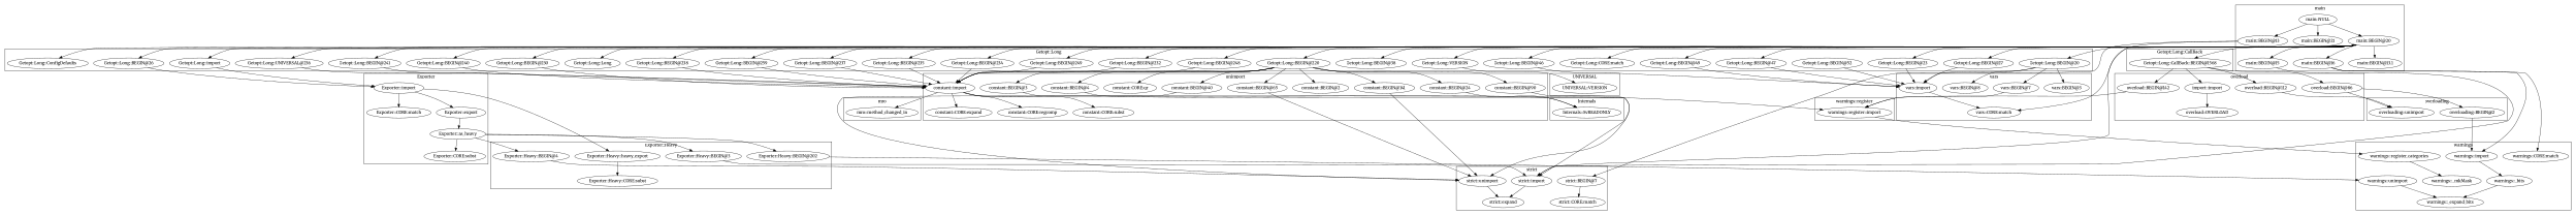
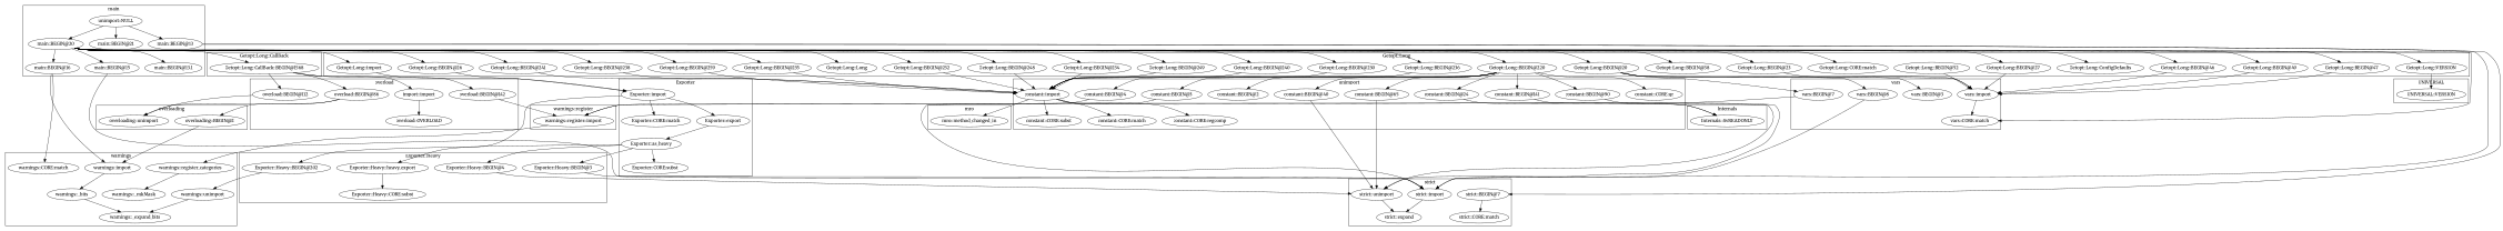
  digraph {
    fontname=Merriweather
    node [fontname=Merriweather]
    edge [fontname=Merriweather]
    "main::BEGIN@13"
    "main::BEGIN@16"
-   "main::NULL"
+   "main::NULL" [label="unimport::NULL"]
    "main::BEGIN@21"
    "main::BEGIN@20"
    "main::BEGIN@15"
    "main::BEGIN@13.1"
    "overload::BEGIN@142"
    n9 [label="overload::BEGIN@86"]
    n10 [label="import::import"]
    "overload::OVERLOAD"
    "overload::BEGIN@112"
    "Exporter::Heavy::BEGIN@202"
    "Exporter::Heavy::CORE:subst"
    "Exporter::Heavy::BEGIN@4"
    "Exporter::Heavy::heavy_export"
    "Exporter::Heavy::BEGIN@3"
    "constant::CORE:subst"
-   "constant::CORE:match" [label="constant::CORE:expand"]
+   "constant::CORE:match"
    "constant::CORE:qr"
    "constant::BEGIN@141"
    "constant::BEGIN@90"
    "constant::BEGIN@4"
    "constant::BEGIN@24"
    "constant::BEGIN@3"
    "constant::CORE:regcomp"
    "constant::BEGIN@2"
    "constant::BEGIN@40"
    "constant::import"
    "constant::BEGIN@65"
    "warnings::_expand_bits"
    "warnings::unimport"
    "warnings::_mkMask"
    "warnings::import"
    "warnings::_bits"
    "warnings::register_categories"
    "warnings::CORE:match"
    "UNIVERSAL::VERSION"
    "overloading::unimport"
    "overloading::BEGIN@2"
    "Internals::SvREADONLY"
    "strict::import"
    "strict::BEGIN@7"
    n44 [label="strict::expand"]
    "strict::unimport"
    "strict::CORE:match"
    "Getopt::Long::CallBack::BEGIN@1568"
    "warnings::register::import"
    "Getopt::Long::BEGIN@234"
    "Getopt::Long::ConfigDefaults"
    "Getopt::Long::BEGIN@248"
    "Getopt::Long::CORE:match"
    "Getopt::Long::BEGIN@232"
    "Getopt::Long::BEGIN@235"
    "Getopt::Long::BEGIN@38"
-   "Getopt::Long::BEGIN@237"
    "Getopt::Long::import"
    "Getopt::Long::BEGIN@259"
    "Getopt::Long::BEGIN@220"
    "Getopt::Long::BEGIN@47"
    "Getopt::Long::BEGIN@26"
-   "Getopt::Long::BEGIN@236" [label="Getopt::Long::UNIVERSAL@236"]
+   "Getopt::Long::BEGIN@236"
    "Getopt::Long::BEGIN@49"
    "Getopt::Long::BEGIN@240"
    "Getopt::Long::BEGIN@46"
    n66 [label="Getopt::Long::Long"]
    "Getopt::Long::BEGIN@27"
    "Getopt::Long::BEGIN@23"
    "Getopt::Long::BEGIN@238"
    "Getopt::Long::VERSION"
    "Getopt::Long::BEGIN@230"
    "Getopt::Long::BEGIN@20"
    "Getopt::Long::BEGIN@241"
    "Getopt::Long::BEGIN@249"
    "Getopt::Long::BEGIN@52"
    "mro::method_changed_in"
    "Exporter::CORE:subst"
    "Exporter::import"
    "Exporter::as_heavy"
    "Exporter::CORE:match"
    "Exporter::export"
    "vars::BEGIN@7"
    "vars::import"
    "vars::CORE:match"
    "vars::BEGIN@3"
    "vars::BEGIN@8"
    subgraph cluster_1 {
      label=main
      "main::BEGIN@13"
      "main::BEGIN@16"
      "main::NULL"
      "main::BEGIN@21"
      "main::BEGIN@20"
      "main::BEGIN@15"
      "main::BEGIN@13.1"
    }
    subgraph cluster_2 {
      label=overload
      "overload::BEGIN@142"
      n9
      n10
      "overload::OVERLOAD"
      "overload::BEGIN@112"
    }
    subgraph cluster_3 {
      label="Exporter::Heavy"
      "Exporter::Heavy::BEGIN@202"
      "Exporter::Heavy::CORE:subst"
      "Exporter::Heavy::BEGIN@4"
      "Exporter::Heavy::heavy_export"
      "Exporter::Heavy::BEGIN@3"
    }
    subgraph cluster_4 {
      label=unimport
      "constant::CORE:subst"
      "constant::CORE:match"
      "constant::CORE:qr"
      "constant::BEGIN@141"
      "constant::BEGIN@90"
      "constant::BEGIN@4"
      "constant::BEGIN@24"
      "constant::BEGIN@3"
      "constant::CORE:regcomp"
      "constant::BEGIN@2"
      "constant::BEGIN@40"
      "constant::import"
      "constant::BEGIN@65"
    }
    subgraph cluster_5 {
      label=warnings
      "warnings::_expand_bits"
      "warnings::unimport"
      "warnings::_mkMask"
      "warnings::import"
      "warnings::_bits"
      "warnings::register_categories"
      "warnings::CORE:match"
    }
    subgraph cluster_6 {
      label=UNIVERSAL
      "UNIVERSAL::VERSION"
    }
    subgraph cluster_7 {
      label=overloading
      "overloading::unimport"
      "overloading::BEGIN@2"
    }
    subgraph cluster_8 {
      label=Internals
      "Internals::SvREADONLY"
    }
    subgraph cluster_9 {
      label="strict"
      "strict::import"
      "strict::BEGIN@7"
      n44
      "strict::unimport"
      "strict::CORE:match"
    }
    subgraph cluster_10 {
      label="Getopt::Long::CallBack"
      "Getopt::Long::CallBack::BEGIN@1568"
    }
    subgraph cluster_11 {
      label="warnings::register"
      "warnings::register::import"
    }
    subgraph cluster_12 {
      label="Getopt::Long"
      "Getopt::Long::BEGIN@234"
      "Getopt::Long::ConfigDefaults"
      "Getopt::Long::BEGIN@248"
      "Getopt::Long::CORE:match"
      "Getopt::Long::BEGIN@232"
      "Getopt::Long::BEGIN@235"
      "Getopt::Long::BEGIN@38"
-     "Getopt::Long::BEGIN@237"
      "Getopt::Long::import"
      "Getopt::Long::BEGIN@259"
      "Getopt::Long::BEGIN@220"
      "Getopt::Long::BEGIN@47"
      "Getopt::Long::BEGIN@26"
      "Getopt::Long::BEGIN@236"
      "Getopt::Long::BEGIN@49"
      "Getopt::Long::BEGIN@240"
      "Getopt::Long::BEGIN@46"
      n66
      "Getopt::Long::BEGIN@27"
      "Getopt::Long::BEGIN@23"
      "Getopt::Long::BEGIN@238"
      "Getopt::Long::VERSION"
      "Getopt::Long::BEGIN@230"
      "Getopt::Long::BEGIN@20"
      "Getopt::Long::BEGIN@241"
      "Getopt::Long::BEGIN@249"
      "Getopt::Long::BEGIN@52"
    }
    subgraph cluster_13 {
      label=mro
      "mro::method_changed_in"
    }
    subgraph cluster_14 {
      label=Exporter
      "Exporter::CORE:subst"
      "Exporter::import"
      "Exporter::as_heavy"
      "Exporter::CORE:match"
      "Exporter::export"
    }
    subgraph cluster_15 {
      label=vars
      "vars::BEGIN@7"
      "vars::import"
      "vars::CORE:match"
      "vars::BEGIN@3"
      "vars::BEGIN@8"
    }
    "main::BEGIN@13" -> "strict::import"
    "main::BEGIN@13" -> "strict::BEGIN@7"
    "main::BEGIN@16" -> "warnings::import"
    "main::BEGIN@16" -> "warnings::CORE:match"
    "main::NULL" -> "main::BEGIN@13"
    "main::NULL" -> "main::BEGIN@21"
    "main::NULL" -> "main::BEGIN@20"
    "main::BEGIN@20" -> "main::BEGIN@16"
    "main::BEGIN@20" -> "main::BEGIN@15"
    "main::BEGIN@20" -> "main::BEGIN@13.1"
    "main::BEGIN@20" -> "Getopt::Long::CallBack::BEGIN@1568"
    "main::BEGIN@20" -> "Getopt::Long::BEGIN@234"
    "main::BEGIN@20" -> "Getopt::Long::ConfigDefaults"
    "main::BEGIN@20" -> "Getopt::Long::BEGIN@248"
    "main::BEGIN@20" -> "Getopt::Long::CORE:match"
    "main::BEGIN@20" -> "Getopt::Long::BEGIN@232"
    "main::BEGIN@20" -> "Getopt::Long::BEGIN@235"
    "main::BEGIN@20" -> "Getopt::Long::BEGIN@38"
-   "main::BEGIN@20" -> "Getopt::Long::BEGIN@237"
    "main::BEGIN@20" -> "Getopt::Long::import"
    "main::BEGIN@20" -> "Getopt::Long::BEGIN@259"
    "main::BEGIN@20" -> "Getopt::Long::BEGIN@220"
    "main::BEGIN@20" -> "Getopt::Long::BEGIN@47"
    "main::BEGIN@20" -> "Getopt::Long::BEGIN@26"
    "main::BEGIN@20" -> "Getopt::Long::BEGIN@236"
    "main::BEGIN@20" -> "Getopt::Long::BEGIN@49"
    "main::BEGIN@20" -> "Getopt::Long::BEGIN@240"
    "main::BEGIN@20" -> "Getopt::Long::BEGIN@46"
    "main::BEGIN@20" -> n66
    "main::BEGIN@20" -> "Getopt::Long::BEGIN@27"
    "main::BEGIN@20" -> "Getopt::Long::BEGIN@23"
    "main::BEGIN@20" -> "Getopt::Long::BEGIN@238"
    "main::BEGIN@20" -> "Getopt::Long::VERSION"
    "main::BEGIN@20" -> "Getopt::Long::BEGIN@230"
    "main::BEGIN@20" -> "Getopt::Long::BEGIN@20"
    "main::BEGIN@20" -> "Getopt::Long::BEGIN@241"
    "main::BEGIN@20" -> "Getopt::Long::BEGIN@249"
    "main::BEGIN@20" -> "vars::CORE:match"
    "main::BEGIN@15" -> "strict::import"
    "overload::BEGIN@142" -> "warnings::register::import"
    n9 -> "overloading::unimport"
    n9 -> "overloading::BEGIN@2"
    n10 -> "overload::OVERLOAD"
    "overload::BEGIN@112" -> "overloading::unimport"
    "Exporter::Heavy::BEGIN@202" -> "warnings::unimport"
    "Exporter::Heavy::BEGIN@4" -> "strict::unimport"
    "Exporter::Heavy::heavy_export" -> "Exporter::Heavy::CORE:subst"
    "Exporter::Heavy::BEGIN@3" -> "strict::import"
    "constant::BEGIN@141" -> "strict::unimport"
    "constant::BEGIN@90" -> "strict::unimport"
    "constant::BEGIN@4" -> "warnings::register::import"
    "constant::BEGIN@24" -> "Internals::SvREADONLY"
    "constant::BEGIN@3" -> "strict::import"
    "constant::BEGIN@40" -> "strict::unimport"
    "constant::import" -> "constant::CORE:subst"
    "constant::import" -> "constant::CORE:match"
    "constant::import" -> "constant::CORE:regcomp"
    "constant::import" -> "Internals::SvREADONLY"
    "constant::import" -> "mro::method_changed_in"
    "constant::BEGIN@65" -> "strict::unimport"
    "warnings::unimport" -> "warnings::_expand_bits"
    "warnings::import" -> "warnings::_bits"
    "warnings::_bits" -> "warnings::_expand_bits"
    "warnings::register_categories" -> "warnings::_mkMask"
    "overloading::BEGIN@2" -> "warnings::import"
    "strict::import" -> n44
    "strict::BEGIN@7" -> "strict::CORE:match"
    "strict::unimport" -> n44
    "Getopt::Long::CallBack::BEGIN@1568" -> "overload::BEGIN@142"
    "Getopt::Long::CallBack::BEGIN@1568" -> n9
    "Getopt::Long::CallBack::BEGIN@1568" -> n10
    "Getopt::Long::CallBack::BEGIN@1568" -> "overload::BEGIN@112"
    "warnings::register::import" -> "warnings::register_categories"
    "Getopt::Long::BEGIN@234" -> "constant::import"
    "Getopt::Long::BEGIN@248" -> "constant::import"
    "Getopt::Long::BEGIN@232" -> "constant::import"
    "Getopt::Long::BEGIN@235" -> "constant::import"
-   "Getopt::Long::BEGIN@237" -> "constant::import"
    "Getopt::Long::import" -> "Exporter::import"
    "Getopt::Long::BEGIN@259" -> "constant::import"
    "Getopt::Long::BEGIN@220" -> "constant::CORE:qr"
    "Getopt::Long::BEGIN@220" -> "constant::BEGIN@141"
    "Getopt::Long::BEGIN@220" -> "constant::BEGIN@90"
    "Getopt::Long::BEGIN@220" -> "constant::BEGIN@4"
    "Getopt::Long::BEGIN@220" -> "constant::BEGIN@24"
    "Getopt::Long::BEGIN@220" -> "constant::BEGIN@3"
    "Getopt::Long::BEGIN@220" -> "constant::BEGIN@2"
    "Getopt::Long::BEGIN@220" -> "constant::BEGIN@40"
    "Getopt::Long::BEGIN@220" -> "constant::import"
    "Getopt::Long::BEGIN@220" -> "constant::BEGIN@65"
    "Getopt::Long::BEGIN@47" -> "vars::import"
    "Getopt::Long::BEGIN@26" -> "Exporter::import"
    "Getopt::Long::BEGIN@236" -> "constant::import"
    "Getopt::Long::BEGIN@49" -> "vars::import"
    "Getopt::Long::BEGIN@240" -> "constant::import"
    "Getopt::Long::BEGIN@46" -> "vars::import"
    "Getopt::Long::BEGIN@27" -> "vars::import"
    "Getopt::Long::BEGIN@23" -> "vars::import"
    "Getopt::Long::BEGIN@238" -> "constant::import"
    "Getopt::Long::VERSION" -> "UNIVERSAL::VERSION"
    "Getopt::Long::BEGIN@230" -> "constant::import"
    "Getopt::Long::BEGIN@20" -> "vars::BEGIN@7"
    "Getopt::Long::BEGIN@20" -> "vars::import"
    "Getopt::Long::BEGIN@20" -> "vars::BEGIN@3"
    "Getopt::Long::BEGIN@20" -> "vars::BEGIN@8"
    "Getopt::Long::BEGIN@241" -> "constant::import"
    "Getopt::Long::BEGIN@249" -> "constant::import"
    "Getopt::Long::BEGIN@52" -> "vars::import"
    "Exporter::import" -> "Exporter::Heavy::heavy_export"
    "Exporter::import" -> "Exporter::CORE:match"
    "Exporter::import" -> "Exporter::export"
    "Exporter::as_heavy" -> "Exporter::Heavy::BEGIN@202"
    "Exporter::as_heavy" -> "Exporter::Heavy::BEGIN@4"
    "Exporter::as_heavy" -> "Exporter::Heavy::BEGIN@3"
    "Exporter::as_heavy" -> "Exporter::CORE:subst"
    "Exporter::export" -> "Exporter::as_heavy"
    "vars::BEGIN@7" -> "warnings::register::import"
    "vars::import" -> "vars::CORE:match"
+   "vars::BEGIN@8" -> "strict::import"
  }
